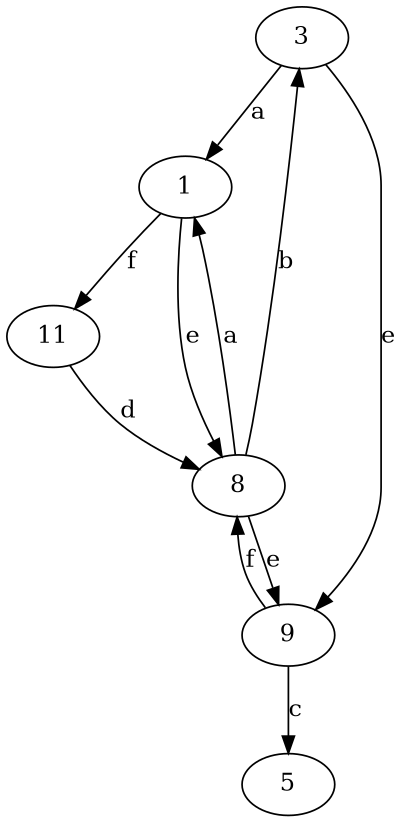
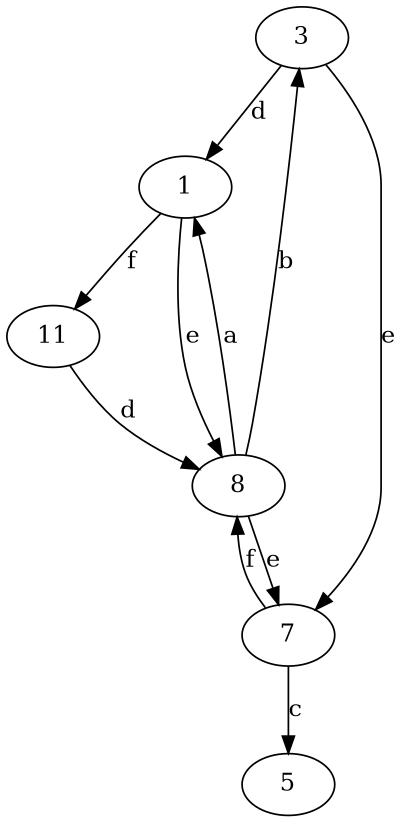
  strict digraph {
    3
    1
-   9
+   9 [label=7]
    11
    8
    5
-   3 -> 1 [label=a]
+   3 -> 1 [label=d]
    3 -> 9 [label=e]
    1 -> 11 [label=f]
    1 -> 8 [label=e]
    9 -> 8 [label=f]
    9 -> 5 [label=c]
    11 -> 8 [label=d]
    8 -> 3 [label=b]
    8 -> 1 [label=a]
    8 -> 9 [label=e]
  }
